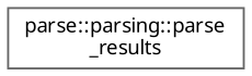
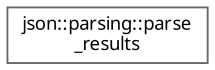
  digraph {
    rankdir=LR
    fontname="Noto Sans"
-   n1 [color=grey40 fillcolor=white fontname="Noto Sans" fontsize=10 height=0.2 label="parse::parsing::parse\l_results" shape=box style=filled width=0.4]
+   n1 [color=grey40 fillcolor=white fontname="Noto Sans" fontsize=10 height=0.2 label="json::parsing::parse\l_results" shape=box style=filled width=0.4]
  }
